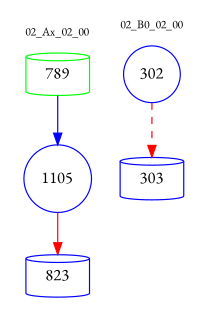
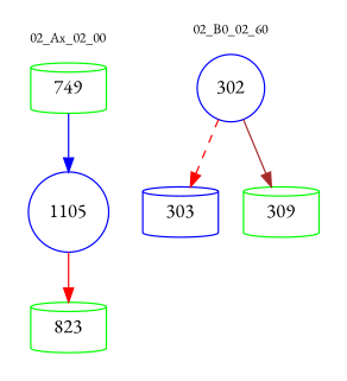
  digraph {
    fontname="EB Garamond"
    node [color=blue fontname="EB Garamond" shape=cylinder]
    edge [color=red fontname="EB Garamond" style=solid]
    n1 [label=1105 shape=circle]
-   n2 [color=green label=789]
-   n3 [label=823]
+   n2 [color=green label=749]
+   n3 [color=green label=823]
    n4 [label=302 shape=circle]
    n5 [label=303]
+   n6 [color=green label=309]
    subgraph cluster_1 {
      color=white
      fontsize=10
      label="02_Ax_02_00"
      n1
      n2
      n3
    }
    subgraph cluster_2 {
      color=white
      fontsize=10
-     label="02_B0_02_00"
+     label="02_B0_02_60"
      n4
      n5
+     n6
    }
    n1 -> n3
    n2 -> n1 [color=blue]
    n4 -> n5 [style=dashed]
+   n4 -> n6 [color=brown]
  }
